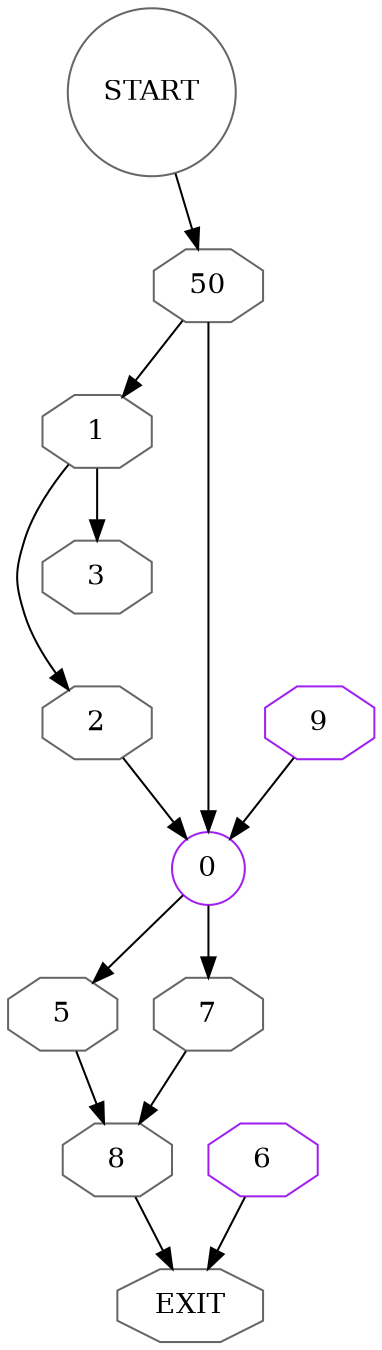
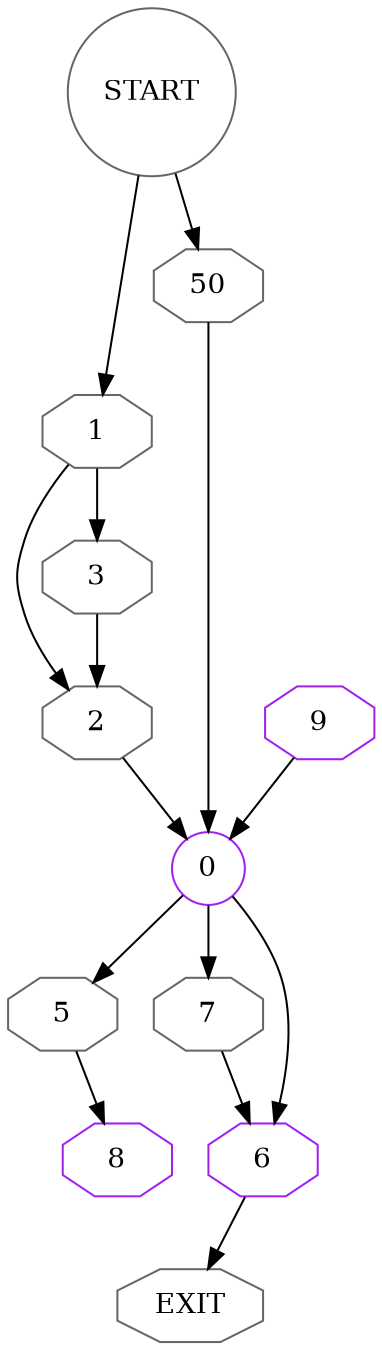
  digraph {
    node [color=gray40 shape=octagon]
    n1 [label=START shape=circle]
    1
    n3 [label=50]
    2
    3
    9 [color=purple]
    n7 [color=purple label=0 shape=circle]
    n8 [label=EXIT]
    5
    6 [color=purple]
    7
-   8
-   n3 -> 1
+   8 [color=purple]
+   n1 -> 1
    n1 -> n3
    1 -> 2
    1 -> 3
    n3 -> n7
    2 -> n7
+   3 -> 2
    9 -> n7
    n7 -> 5
+   n7 -> 6
    n7 -> 7
    5 -> 8
    6 -> n8
-   7 -> 8
-   8 -> n8
+   7 -> 6
  }
